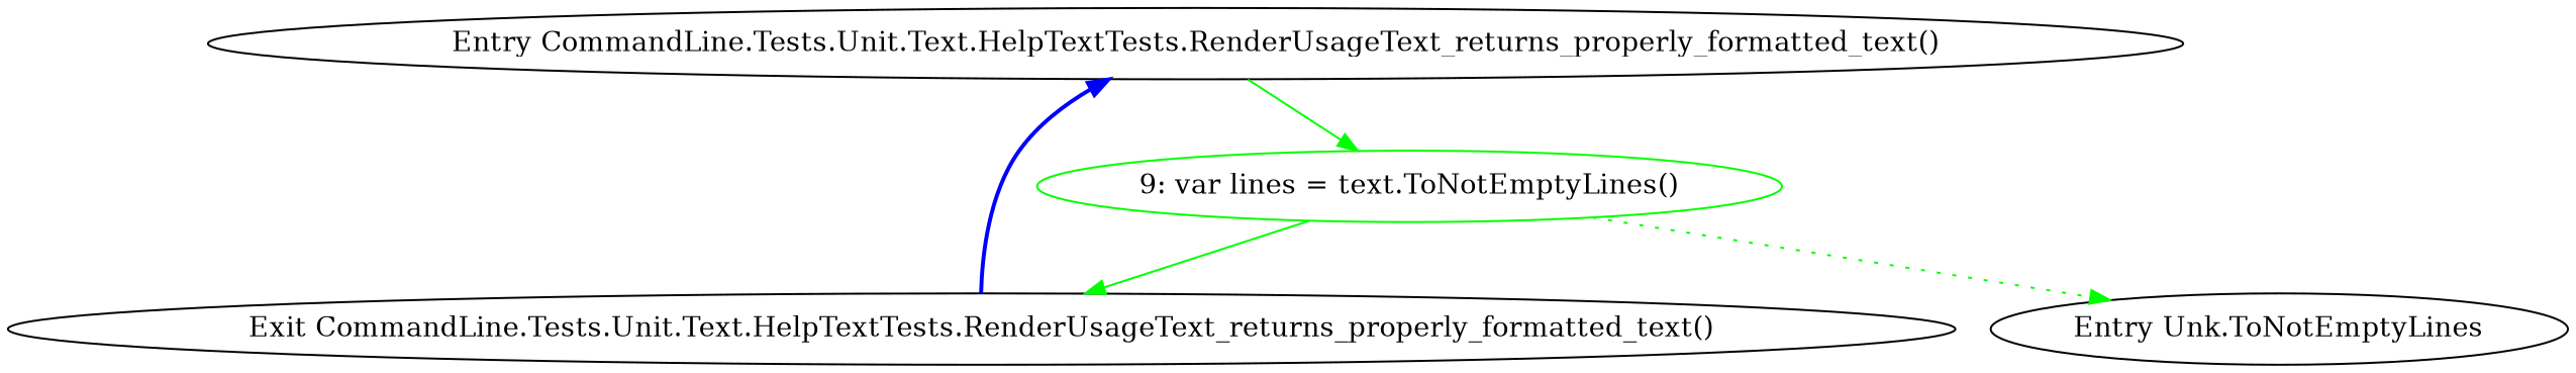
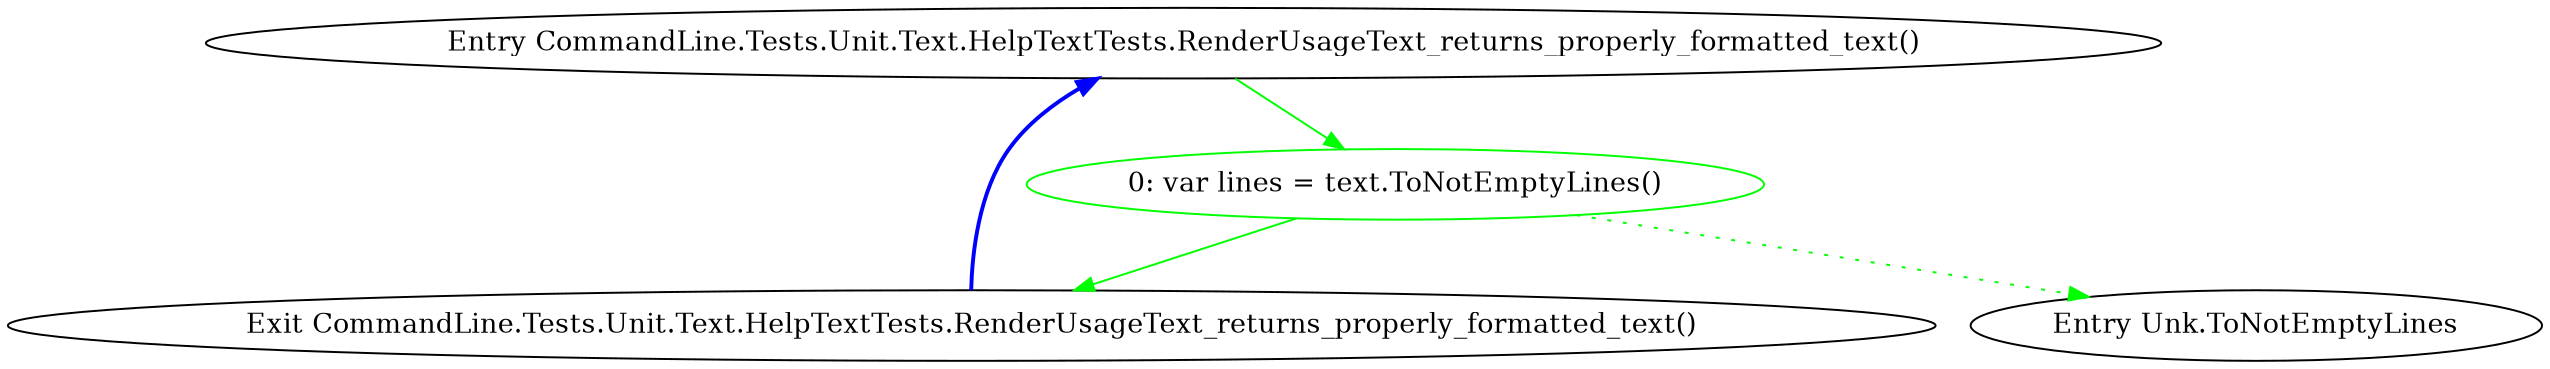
  digraph {
    node [cluster="CommandLine.Tests.Unit.Text.HelpTextTests.RenderUsageText_returns_properly_formatted_text()" file="HelpTextTests.cs" span="367-367"]
    edge [color=green style=solid]
    n1 [label="Entry CommandLine.Tests.Unit.Text.HelpTextTests.RenderUsageText_returns_properly_formatted_text()"]
-   n2 [color=green community=0 label="9: var lines = text.ToNotEmptyLines()" span="373-373"]
+   n2 [color=green community=0 label="0: var lines = text.ToNotEmptyLines()" span="373-373"]
    n3 [label="Exit CommandLine.Tests.Unit.Text.HelpTextTests.RenderUsageText_returns_properly_formatted_text()"]
    n4 [cluster="Unk.ToNotEmptyLines" label="Entry Unk.ToNotEmptyLines" span=""]
    n1 -> n2
    n2 -> n3
    n2 -> n4 [style=dotted]
    n3 -> n1 [color=blue style=bold]
  }
